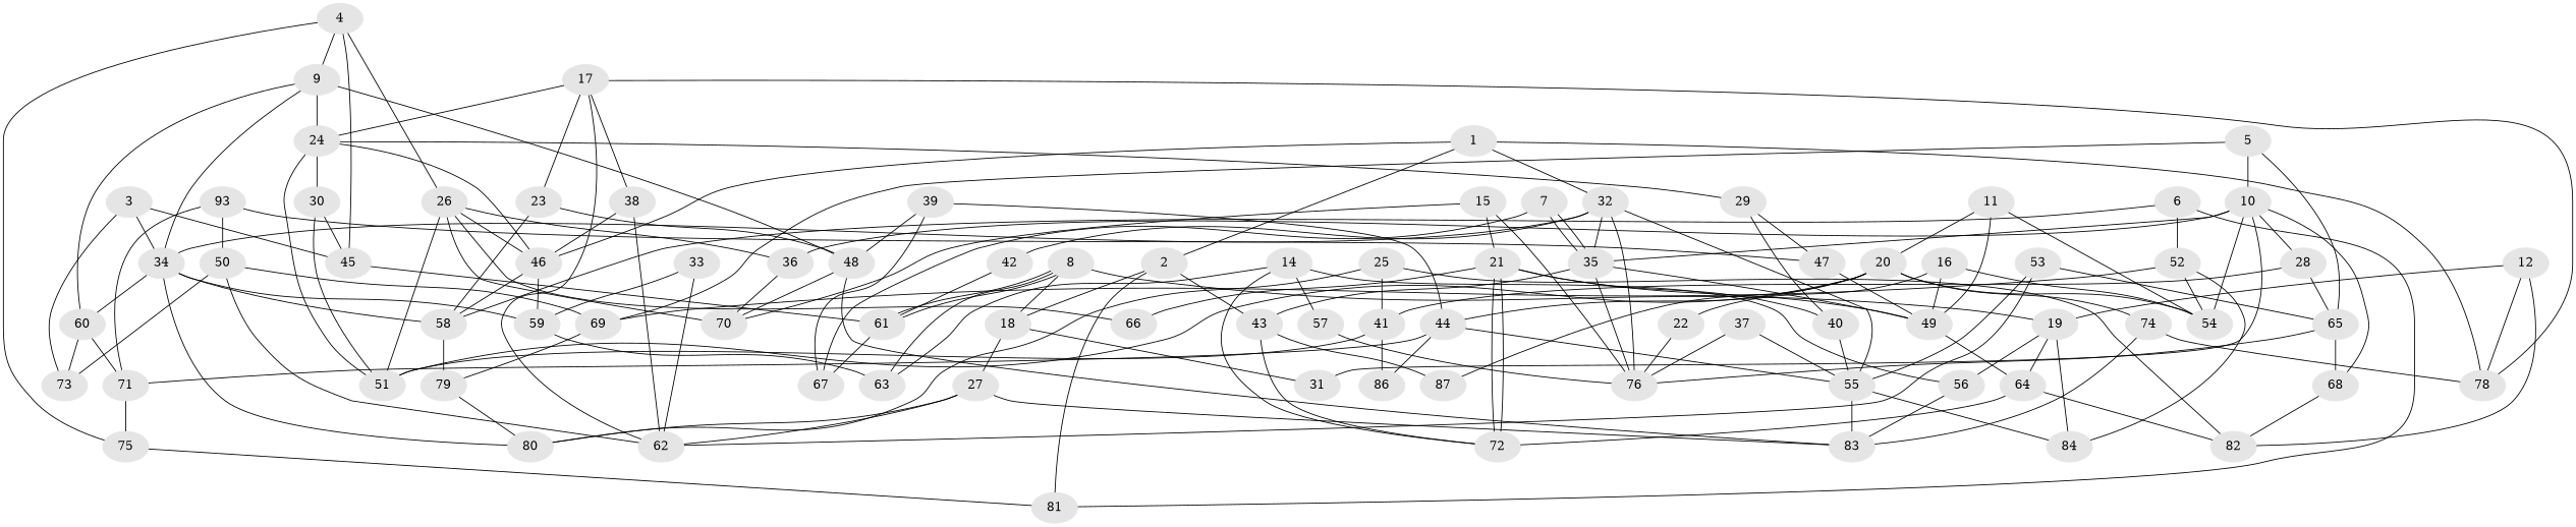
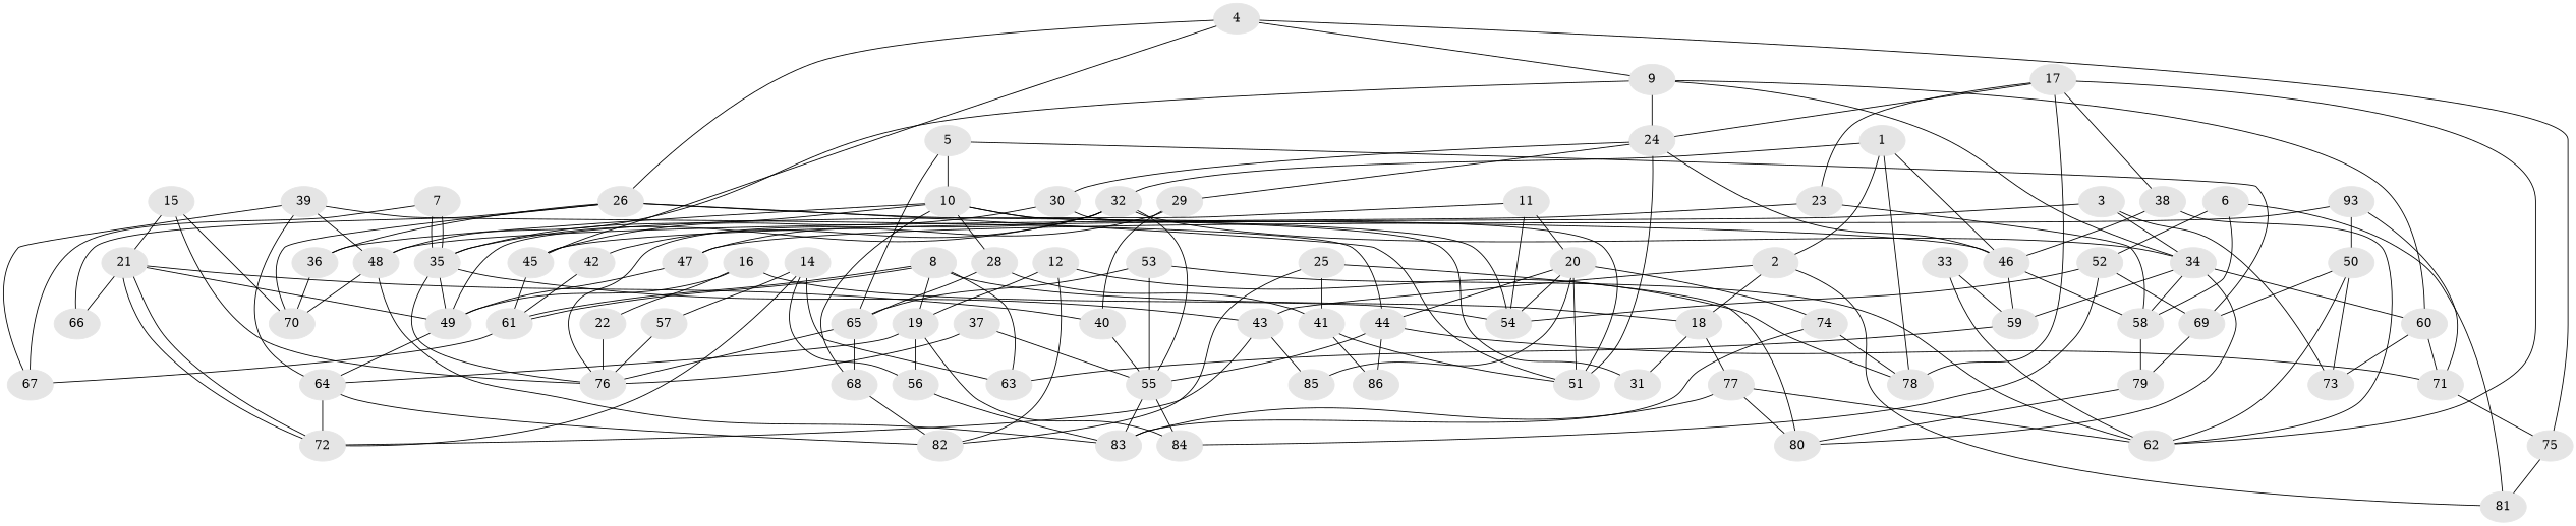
  graph {
    node [color=gray90 style=filled]
    1
    2
    32
    46
    78
    18
    43
    81
    34
    35
    76
    42
    55
    58
    59
    31
-   27
+   27 [label=77]
    72
-   85 [label=87]
+   85
    3
    45
    73
    60
    80
    61
    4
    9
    26
    75
    24
    48
    36
    70
    51
    66
    5
    10
    65
    69
    28
    54
    68
    79
    6
    52
    84
    7
    67
    49
    8
    19
    63
    56
    64
    29
    30
    83
    71
    41
    82
    11
    20
    44
    74
    12
    n66 [label=93]
    47
    50
    62
    14
    57
    15
    21
    40
    16
    22
    17
    23
    38
    86
    25
    33
    37
    39
    53
    1 -- 2
    1 -- 32
    1 -- 46
    1 -- 78
    2 -- 18
    2 -- 43
    2 -- 81
    32 -- 34
    32 -- 35
    32 -- 76
    32 -- 42
    32 -- 55
    46 -- 58
    46 -- 59
    18 -- 31
    18 -- 27
    43 -- 72
    43 -- 85
    34 -- 58
    34 -- 59
    34 -- 60
    34 -- 80
    35 -- 43
    35 -- 76
    35 -- 49
    42 -- 61
    55 -- 84
    55 -- 83
    58 -- 79
    59 -- 63
    27 -- 80
    27 -- 83
    27 -- 62
    3 -- 34
    3 -- 45
    3 -- 73
    45 -- 61
    60 -- 73
    60 -- 71
    61 -- 67
    4 -- 45
    4 -- 9
    4 -- 26
    4 -- 75
    9 -- 34
    9 -- 60
    9 -- 24
    9 -- 48
    26 -- 46
    26 -- 36
    26 -- 70
    26 -- 51
    26 -- 66
    75 -- 81
    24 -- 46
    24 -- 51
    24 -- 29
    24 -- 30
    48 -- 70
    48 -- 83
    36 -- 70
    5 -- 10
    5 -- 65
    5 -- 69
    10 -- 35
    10 -- 31
    10 -- 36
    10 -- 28
    10 -- 54
    10 -- 68
    65 -- 76
    65 -- 68
    69 -- 79
    28 -- 65
    28 -- 41
    68 -- 82
    79 -- 80
    6 -- 81
    6 -- 58
    6 -- 52
    52 -- 69
    52 -- 54
    52 -- 84
    7 -- 35
    7 -- 35
    7 -- 67
    49 -- 64
    8 -- 18
    8 -- 61
    8 -- 61
    8 -- 19
    8 -- 63
    19 -- 84
    19 -- 56
    19 -- 64
    56 -- 83
    64 -- 72
    64 -- 82
    29 -- 47
    29 -- 40
    30 -- 45
    30 -- 51
    71 -- 75
    41 -- 51
    41 -- 86
    11 -- 54
    11 -- 49
    11 -- 20
    20 -- 85
    20 -- 51
    20 -- 54
    20 -- 44
    20 -- 74
    44 -- 55
    44 -- 71
    44 -- 86
    74 -- 78
    74 -- 83
    12 -- 78
    12 -- 19
    12 -- 82
    n66 -- 71
    n66 -- 47
    n66 -- 50
    47 -- 49
    50 -- 73
    50 -- 69
    50 -- 62
    14 -- 72
    14 -- 63
    14 -- 56
    14 -- 57
    57 -- 76
    15 -- 76
    15 -- 70
    15 -- 21
    21 -- 72
    21 -- 72
    21 -- 66
    21 -- 49
    21 -- 40
    40 -- 55
    16 -- 54
    16 -- 49
    16 -- 22
    22 -- 76
    17 -- 78
    17 -- 24
    17 -- 62
    17 -- 23
    17 -- 38
    23 -- 58
    23 -- 48
    38 -- 46
    38 -- 62
    25 -- 80
    25 -- 41
    25 -- 82
    33 -- 59
    33 -- 62
    37 -- 76
    37 -- 55
    39 -- 48
    39 -- 67
+   39 -- 64
    39 -- 44
    53 -- 55
    53 -- 65
    53 -- 62
  }
